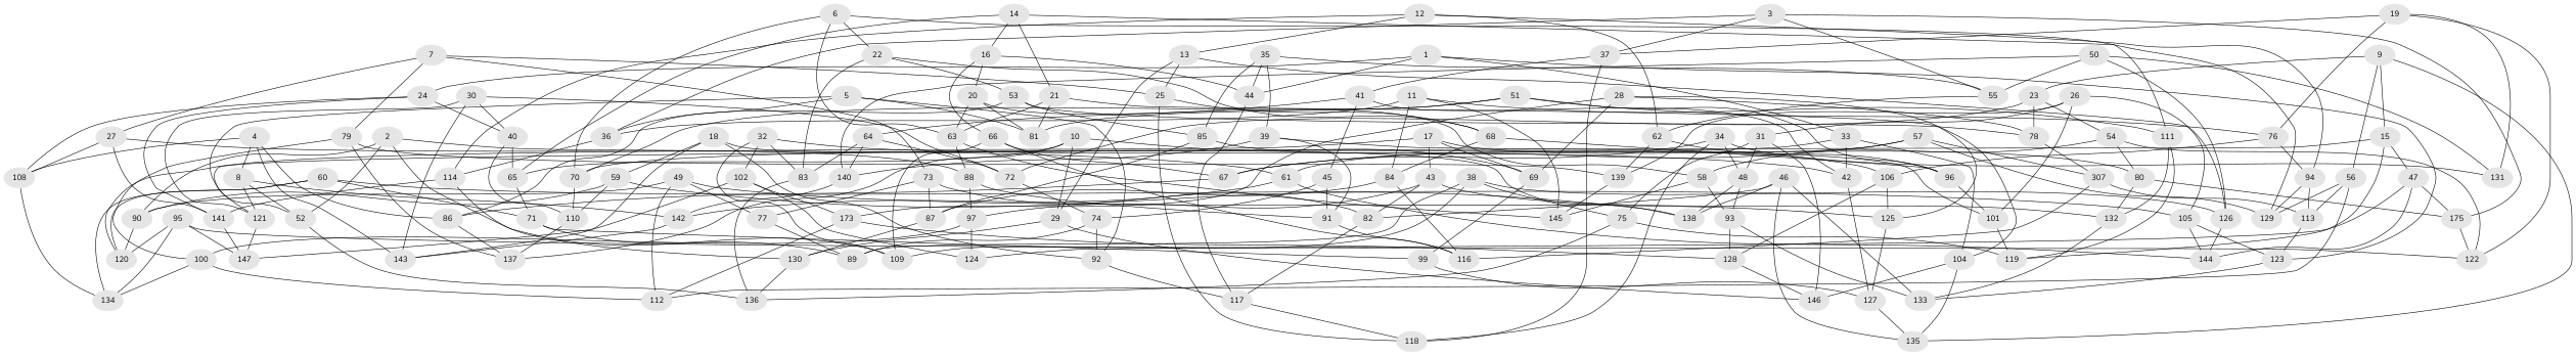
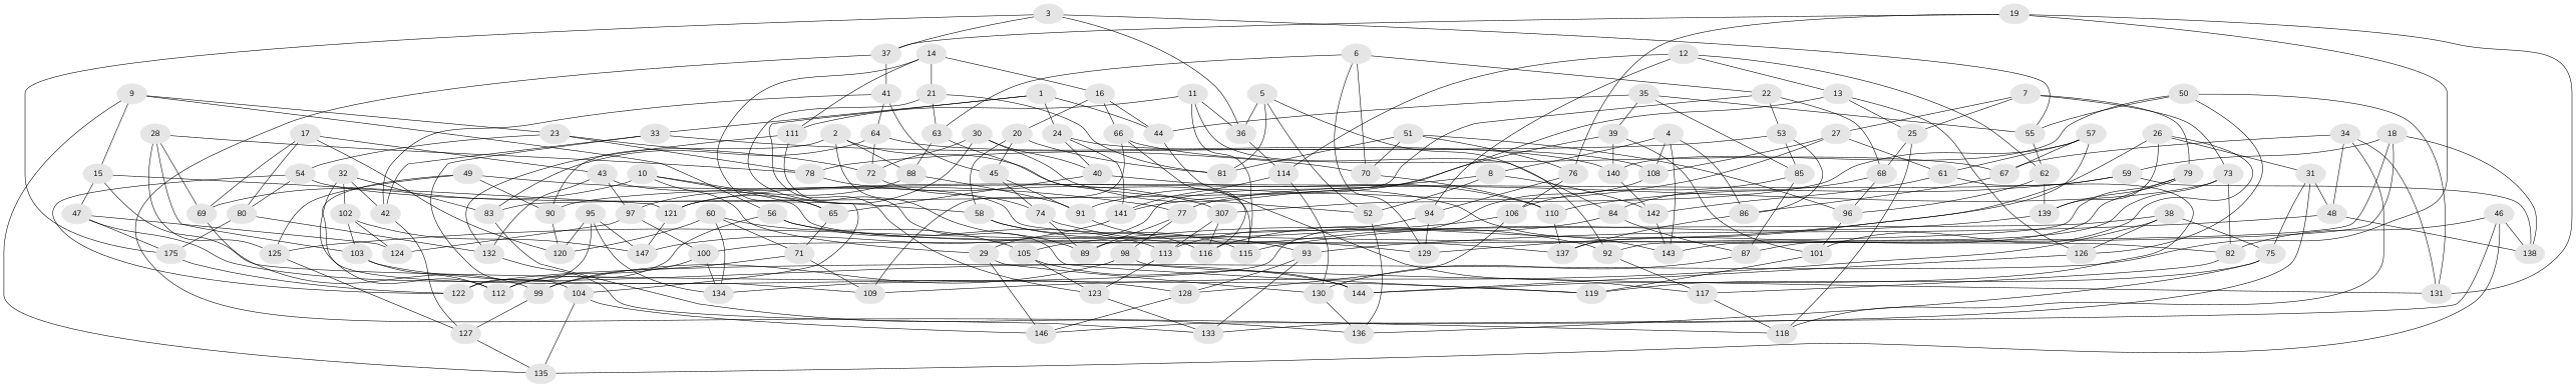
  graph {
    fontname=Nunito
    node [color=gray90 fontname=Nunito style=filled]
    edge [fontname=Nunito]
    1
    24
    33
    44
    123
    108
    40
    141
    70
    104
    42
    117
    133
    2
    52
    88
    89
    90
    136
    91
    97
    120
    3
    36
    37
    55
    n27 [label=175]
    114
    118
    41
    62
    122
    4
    8
    86
    143
    121
    142
    137
    134
    5
    81
    92
    6
    22
    63
    129
    53
    68
    83
-   145
+   145 [label=115]
    110
    7
    25
    27
    73
    79
    61
    82
    77
    87
    139
    100
    147
    9
    15
    23
    56
    135
    47
    119
    54
    72
    78
    112
    113
    10
    29
    65
    69
    130
    146
    71
    99
    11
    84
    111
    116
    132
    12
    13
    94
    126
    96
    144
    14
    16
    21
    20
    66
    124
    45
    58
    109
    67
    17
    43
    80
    18
    59
    138
    19
    76
    131
    106
    74
    93
    85
    n119 [label=307]
    26
    31
    101
    105
    48
    75
    28
-   103 [label=173]
+   103
    125
    128
    127
    30
    32
    102
    34
    35
    39
    140
    64
    38
    46
    49
+   98
    50
    51
    57
    60
    95
    1 -- 24
    1 -- 33
    1 -- 44
    1 -- 123
    24 -- 108
    24 -- 40
    24 -- 141
    33 -- 70
    33 -- 104
    33 -- 42
    44 -- 117
    123 -- 133
    108 -- 134
    40 -- 110
    40 -- 65
    141 -- 147
    70 -- 110
    104 -- 135
    104 -- 146
    42 -- 127
    117 -- 118
    2 -- 52
    2 -- 88
    2 -- 89
    2 -- 90
    52 -- 136
    88 -- 91
    88 -- 97
    90 -- 120
    91 -- 116
    97 -- 100
    97 -- 124
    3 -- 36
    3 -- 37
    3 -- 55
    3 -- n27
    36 -- 114
    37 -- 118
    37 -- 41
    55 -- 62
    n27 -- 122
    114 -- 141
    114 -- 130
    41 -- 42
    41 -- 45
    41 -- 64
    62 -- 139
    62 -- 96
    4 -- 108
    4 -- 8
    4 -- 86
    4 -- 143
    8 -- 52
    8 -- 121
    8 -- 142
    86 -- 137
    121 -- 147
    142 -- 143
    5 -- 52
    5 -- 36
    5 -- 81
    5 -- 92
    92 -- 117
    6 -- 70
    6 -- 22
    6 -- 63
    6 -- 129
    22 -- 53
    22 -- 68
    22 -- 83
    63 -- 88
    63 -- 145
    53 -- 86
    53 -- 78
    53 -- 85
    68 -- 84
    68 -- 96
    83 -- 136
    110 -- 137
    7 -- 25
    7 -- 27
    7 -- 73
    7 -- 79
    25 -- 118
    25 -- 68
    27 -- 108
    27 -- 141
    27 -- 61
    73 -- 82
    73 -- 77
    73 -- 87
    79 -- 137
    79 -- 139
    79 -- 100
    61 -- 142
    61 -- 144
    82 -- 117
    77 -- 89
+   77 -- 98
    87 -- 130
    139 -- 145
    100 -- 134
    100 -- 112
    9 -- 15
    9 -- 23
    9 -- 56
    9 -- 135
    15 -- 121
    15 -- 47
    15 -- 119
    23 -- 54
    23 -- 72
    23 -- 78
    56 -- 129
    56 -- 112
    56 -- 113
    47 -- n27
    47 -- 144
    47 -- 124
    54 -- 122
    54 -- 58
    54 -- 80
    72 -- 74
    78 -- n119
    113 -- 123
    10 -- 137
    10 -- 29
    10 -- 65
    10 -- 69
    29 -- 130
    29 -- 146
    65 -- 71
    69 -- 99
    130 -- 136
    71 -- 99
    71 -- 109
    99 -- 127
    11 -- 36
    11 -- 145
    11 -- 84
    11 -- 111
    84 -- 87
    84 -- 116
    111 -- 119
    111 -- 132
    132 -- 133
    12 -- 114
    12 -- 62
    12 -- 13
    12 -- 94
    13 -- 25
    13 -- 29
    13 -- 126
    94 -- 129
    94 -- 113
    126 -- 144
    96 -- 101
    14 -- 65
    14 -- 111
    14 -- 16
    14 -- 21
    16 -- 44
    16 -- 20
    16 -- 66
    21 -- 104
    21 -- 81
    21 -- 63
    20 -- 81
-   20 -- 63
+   20 -- 45
    20 -- 58
    66 -- 116
    66 -- 109
    66 -- 67
    45 -- 91
    45 -- 74
    58 -- 145
    58 -- 93
    67 -- 86
    17 -- 120
    17 -- 69
    17 -- 43
    17 -- 80
    43 -- 97
    43 -- 82
    43 -- 132
    80 -- n27
    80 -- 132
    18 -- 143
    18 -- 92
    18 -- 59
    18 -- 138
    59 -- 90
    59 -- 110
    59 -- 138
    19 -- 37
    19 -- 122
    19 -- 76
    19 -- 131
    76 -- 94
    76 -- 106
    106 -- 125
    106 -- 128
    74 -- 89
    74 -- 92
    93 -- 133
    93 -- 128
    85 -- 87
    85 -- 106
    n119 -- 113
    n119 -- 116
    26 -- 139
    26 -- 31
    26 -- 101
    26 -- 105
    31 -- 146
    31 -- 48
    31 -- 75
    101 -- 119
    105 -- 123
    105 -- 144
    48 -- 138
    48 -- 93
    75 -- 136
    75 -- 119
    28 -- 78
    28 -- 69
    28 -- 103
    28 -- 125
    103 -- 112
    103 -- 128
    125 -- 127
    128 -- 146
    127 -- 135
    30 -- 40
    30 -- 143
    30 -- 121
    30 -- 72
    32 -- 42
    32 -- 83
    32 -- 109
    32 -- 102
    102 -- 147
    102 -- 124
    102 -- 103
    34 -- 118
    34 -- 67
    34 -- 131
    34 -- 48
    35 -- 44
    35 -- 55
    35 -- 85
    35 -- 39
    39 -- 91
    39 -- 101
    39 -- 140
    140 -- 142
    64 -- 83
    64 -- 72
    64 -- 140
    38 -- 89
    38 -- 126
    38 -- 109
    38 -- 75
    46 -- 133
    46 -- 82
    46 -- 135
    46 -- 138
    49 -- 90
    49 -- 77
    49 -- 112
    49 -- 125
+   98 -- 99
+   98 -- 131
    50 -- 55
    50 -- 126
    50 -- 131
    50 -- 140
    51 -- 70
    51 -- 81
    51 -- 96
    51 -- 76
    57 -- 129
    57 -- 61
    57 -- 67
    57 -- n119
    60 -- 120
    60 -- 134
    60 -- 71
    60 -- 105
    95 -- 120
    95 -- 122
    95 -- 134
    95 -- 147
  }
